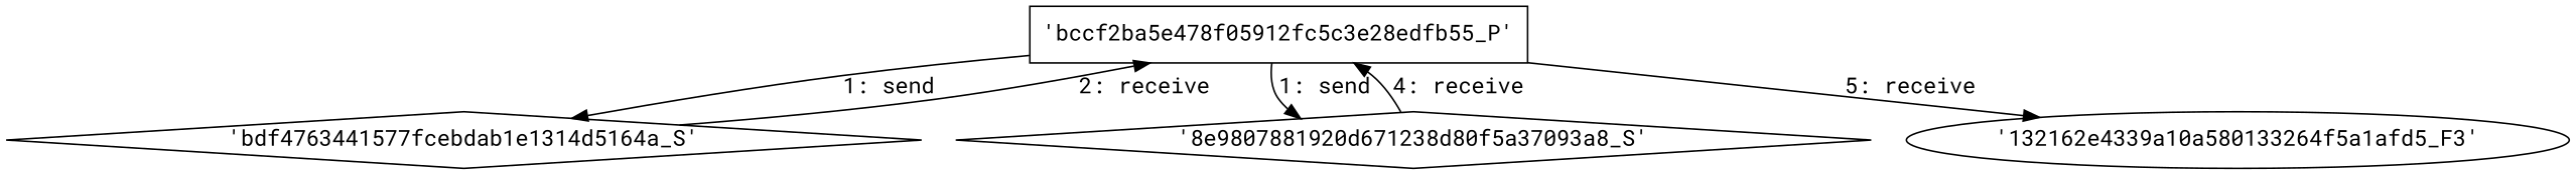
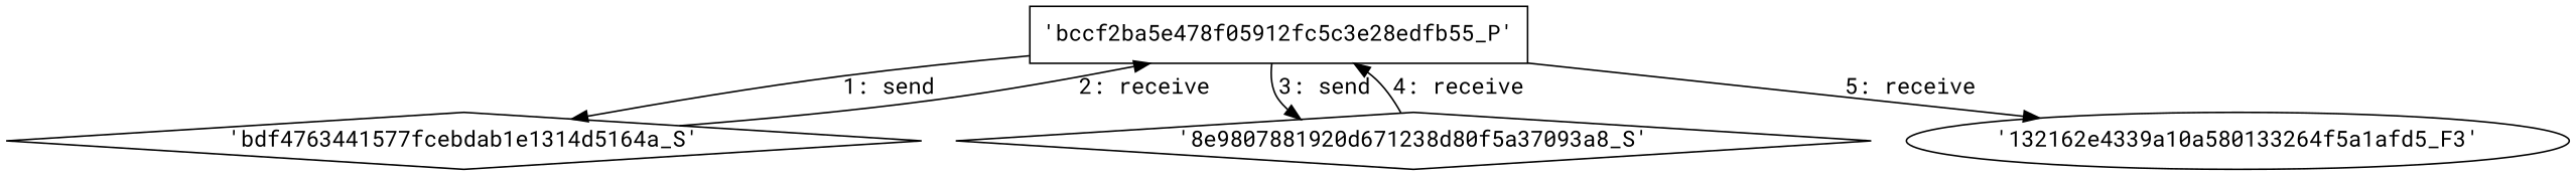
  digraph {
    engine=neato
    fixedsize=false
    fontname="Roboto Mono"
    fontsize=10
    nodesep=0.3
    rankdir=TB
    ranksep=0
    splines=true
    node [fontname="Roboto Mono" node_type=Socket shape=diamond]
    edge [fontname="Roboto Mono"]
    "'bccf2ba5e478f05912fc5c3e28edfb55_P'" [node_type=Process shape=box]
    "'bdf4763441577fcebdab1e1314d5164a_S'"
    "'8e9807881920d671238d80f5a37093a8_S'"
    "'132162e4339a10a580133264f5a1afd5_F3'" [node_type=file shape=ellipse]
    "'bccf2ba5e478f05912fc5c3e28edfb55_P'" -> "'bdf4763441577fcebdab1e1314d5164a_S'" [label="1: send"]
-   "'bccf2ba5e478f05912fc5c3e28edfb55_P'" -> "'8e9807881920d671238d80f5a37093a8_S'" [label="1: send"]
+   "'bccf2ba5e478f05912fc5c3e28edfb55_P'" -> "'8e9807881920d671238d80f5a37093a8_S'" [label="3: send"]
    "'bccf2ba5e478f05912fc5c3e28edfb55_P'" -> "'132162e4339a10a580133264f5a1afd5_F3'" [label="5: receive"]
    "'bdf4763441577fcebdab1e1314d5164a_S'" -> "'bccf2ba5e478f05912fc5c3e28edfb55_P'" [label="2: receive"]
    "'8e9807881920d671238d80f5a37093a8_S'" -> "'bccf2ba5e478f05912fc5c3e28edfb55_P'" [label="4: receive"]
  }
